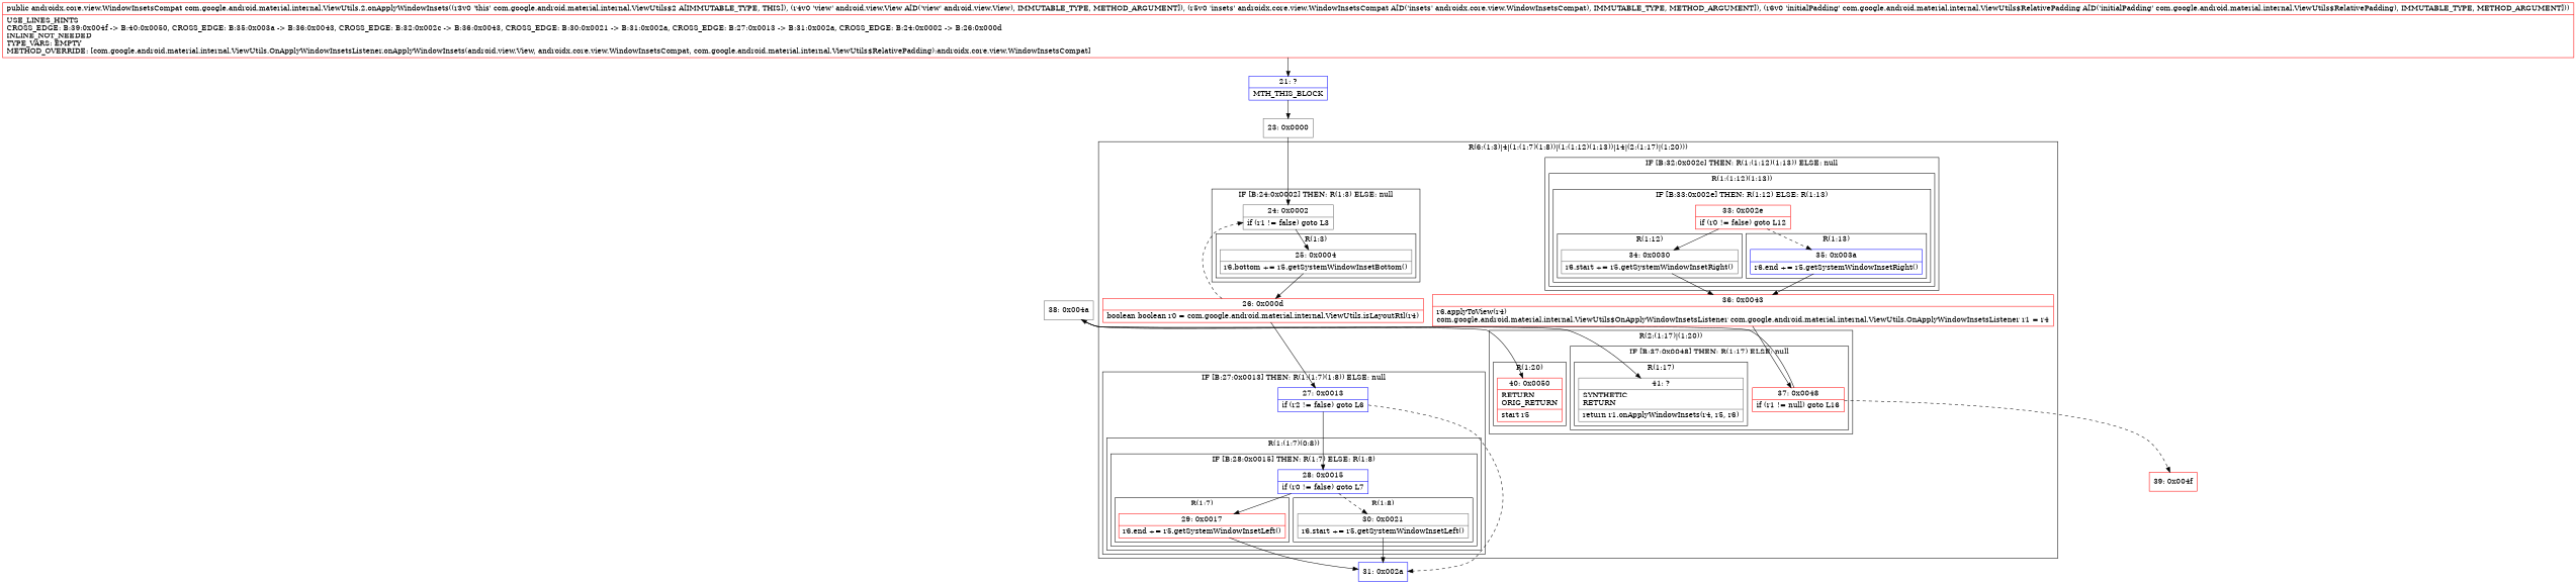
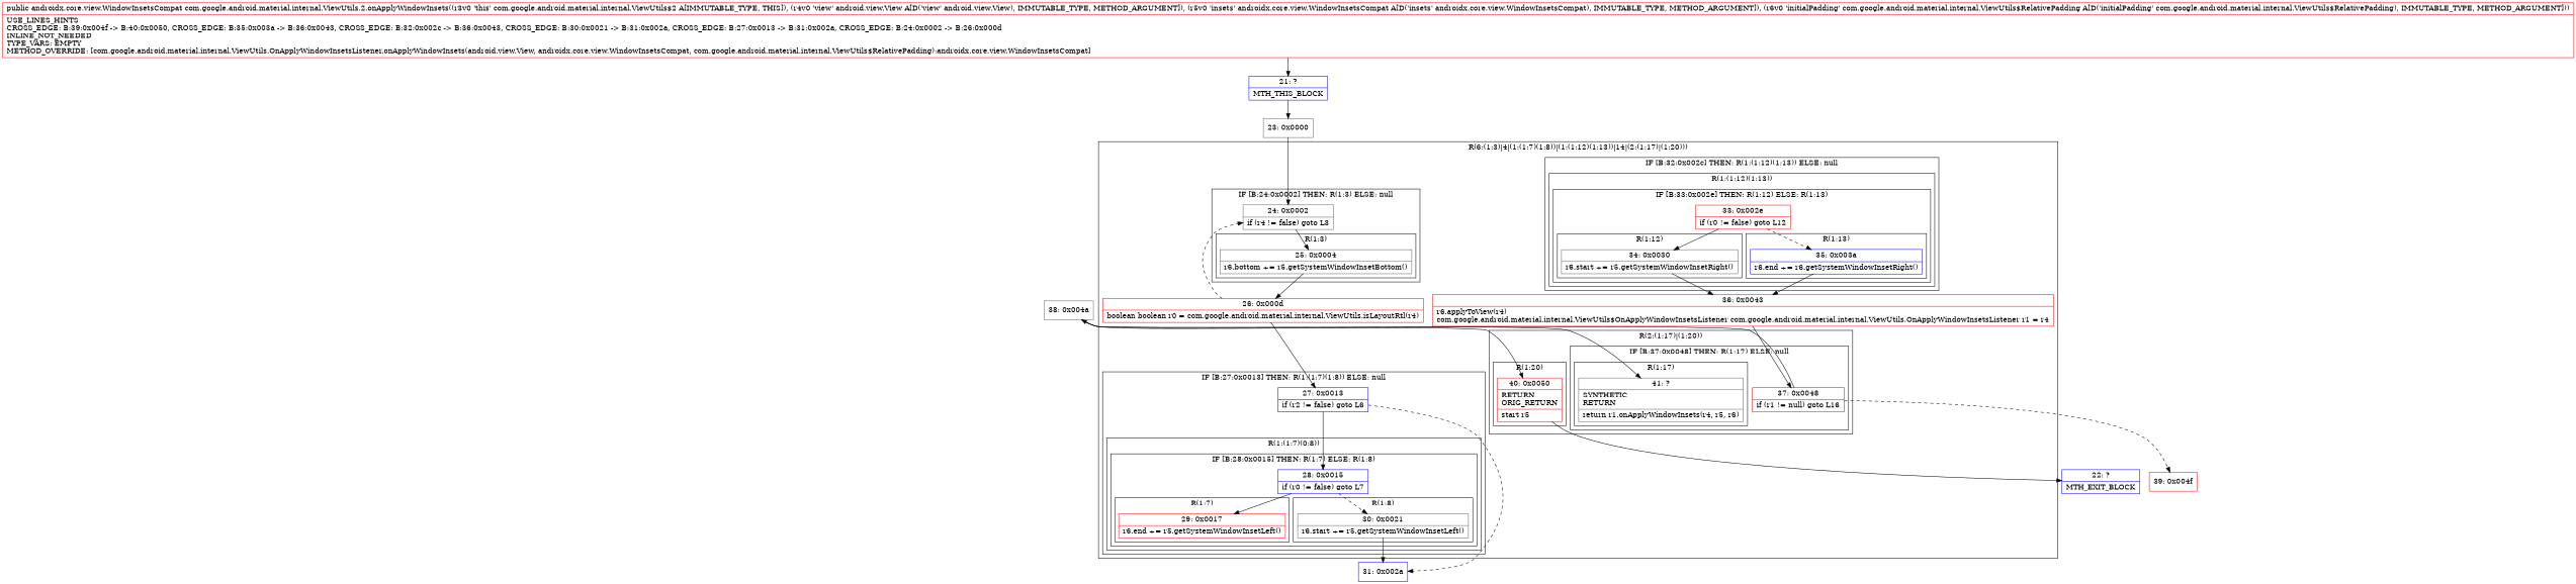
  digraph {
    node [color=red shape=record]
    n1 [color=gray40 label="{25\:\ 0x0004|r6.bottom += r5.getSystemWindowInsetBottom()\l}"]
-   n2 [color=gray40 label="{24\:\ 0x0002|if (r1 != false) goto L3\l}"]
+   n2 [color=gray40 label="{24\:\ 0x0002|if (r4 != false) goto L3\l}"]
    n3 [label="{29\:\ 0x0017|r6.end += r5.getSystemWindowInsetLeft()\l}"]
    n4 [color=gray40 label="{30\:\ 0x0021|r6.start += r5.getSystemWindowInsetLeft()\l}"]
    n5 [color=blue label="{28\:\ 0x0015|if (r0 != false) goto L7\l}"]
    n6 [color=blue label="{27\:\ 0x0013|if (r2 != false) goto L6\l}"]
    n7 [color=gray40 label="{34\:\ 0x0030|r6.start += r5.getSystemWindowInsetRight()\l}"]
-   n8 [color=blue label="{35\:\ 0x003a|r6.end += r5.getSystemWindowInsetRight()\l}"]
+   n8 [color=blue label="{35\:\ 0x003a|r6.end += r6.getSystemWindowInsetRight()\l}"]
    n9 [label="{33\:\ 0x002e|if (r0 != false) goto L12\l}"]
    n10 [color=gray40 label="{41\:\ ?|SYNTHETIC\lRETURN\l|return r1.onApplyWindowInsets(r4, r5, r6)\l}"]
    n11 [label="{37\:\ 0x0048|if (r1 != null) goto L16\l}"]
    n12 [label="{40\:\ 0x0050|RETURN\lORIG_RETURN\l|start r5\l}"]
    n13 [label="{26\:\ 0x000d|boolean boolean r0 = com.google.android.material.internal.ViewUtils.isLayoutRtl(r4)\l}"]
    n14 [label="{36\:\ 0x0043|r6.applyToView(r4)\lcom.google.android.material.internal.ViewUtils$OnApplyWindowInsetsListener com.google.android.material.internal.ViewUtils.OnApplyWindowInsetsListener r1 = r4\l}"]
    n15 [color=blue label="{31\:\ 0x002a}"]
    n16 [color=gray40 label="{38\:\ 0x004a}"]
    n17 [label="{39\:\ 0x004f}"]
+   n18 [color=blue label="{22\:\ ?|MTH_EXIT_BLOCK\l}"]
    n19 [color=blue label="{21\:\ ?|MTH_THIS_BLOCK\l}"]
    n20 [color=gray40 label="{23\:\ 0x0000}"]
    n21 [label="{public androidx.core.view.WindowInsetsCompat com.google.android.material.internal.ViewUtils.2.onApplyWindowInsets((r3v0 'this' com.google.android.material.internal.ViewUtils$2 A[IMMUTABLE_TYPE, THIS]), (r4v0 'view' android.view.View A[D('view' android.view.View), IMMUTABLE_TYPE, METHOD_ARGUMENT]), (r5v0 'insets' androidx.core.view.WindowInsetsCompat A[D('insets' androidx.core.view.WindowInsetsCompat), IMMUTABLE_TYPE, METHOD_ARGUMENT]), (r6v0 'initialPadding' com.google.android.material.internal.ViewUtils$RelativePadding A[D('initialPadding' com.google.android.material.internal.ViewUtils$RelativePadding), IMMUTABLE_TYPE, METHOD_ARGUMENT]))  | USE_LINES_HINTS\lCROSS_EDGE: B:39:0x004f \-\> B:40:0x0050, CROSS_EDGE: B:35:0x003a \-\> B:36:0x0043, CROSS_EDGE: B:32:0x002c \-\> B:36:0x0043, CROSS_EDGE: B:30:0x0021 \-\> B:31:0x002a, CROSS_EDGE: B:27:0x0013 \-\> B:31:0x002a, CROSS_EDGE: B:24:0x0002 \-\> B:26:0x000d\lINLINE_NOT_NEEDED\lTYPE_VARS: EMPTY\lMETHOD_OVERRIDE: [com.google.android.material.internal.ViewUtils.OnApplyWindowInsetsListener.onApplyWindowInsets(android.view.View, androidx.core.view.WindowInsetsCompat, com.google.android.material.internal.ViewUtils$RelativePadding):androidx.core.view.WindowInsetsCompat]\l}"]
    subgraph cluster_1 {
      label="R(6:(1:3)|4|(1:(1:7)(1:8))|(1:(1:12)(1:13))|14|(2:(1:17)|(1:20)))"
      n13
      n14
      subgraph cluster_2 {
        label="IF [B:24:0x0002] THEN: R(1:3) ELSE: null"
        n2
        subgraph cluster_3 {
          label="R(1:3)"
          n1
        }
      }
      subgraph cluster_4 {
        label="IF [B:27:0x0013] THEN: R(1:(1:7)(1:8)) ELSE: null"
        n6
        subgraph cluster_5 {
          label="R(1:(1:7)(0:8))"
          subgraph cluster_6 {
            label="IF [B:28:0x0015] THEN: R(1:7) ELSE: R(1:8)"
            n5
            subgraph cluster_7 {
              label="R(1:7)"
              n3
            }
            subgraph cluster_8 {
              label="R(1:8)"
              n4
            }
          }
        }
      }
      subgraph cluster_9 {
        label="IF [B:32:0x002c] THEN: R(1:(1:12)(1:13)) ELSE: null"
        subgraph cluster_10 {
          label="R(1:(1:12)(1:13))"
          subgraph cluster_11 {
            label="IF [B:33:0x002e] THEN: R(1:12) ELSE: R(1:13)"
            n9
            subgraph cluster_12 {
              label="R(1:12)"
              n7
            }
            subgraph cluster_13 {
              label="R(1:13)"
              n8
            }
          }
        }
      }
      subgraph cluster_14 {
        label="R(2:(1:17)|(1:20))"
        subgraph cluster_15 {
          label="IF [B:37:0x0048] THEN: R(1:17) ELSE: null"
          n11
          subgraph cluster_16 {
            label="R(1:17)"
            n10
          }
        }
        subgraph cluster_17 {
          label="R(1:20)"
          n12
        }
      }
    }
    n1 -> n13
    n2 -> n1
-   n3 -> n15
    n4 -> n15
    n5 -> n3
    n5 -> n4 [style=dashed]
    n6 -> n5
    n6 -> n15 [style=dashed]
    n7 -> n14
    n8 -> n14
    n9 -> n7
    n9 -> n8 [style=dashed]
    n11 -> n16
    n11 -> n17 [style=dashed]
+   n12 -> n18
    n13 -> n2 [style=dashed]
    n13 -> n6
    n14 -> n11
    n16 -> n10
    n16 -> n12
    n19 -> n20
    n20 -> n2
    n21 -> n19
  }
